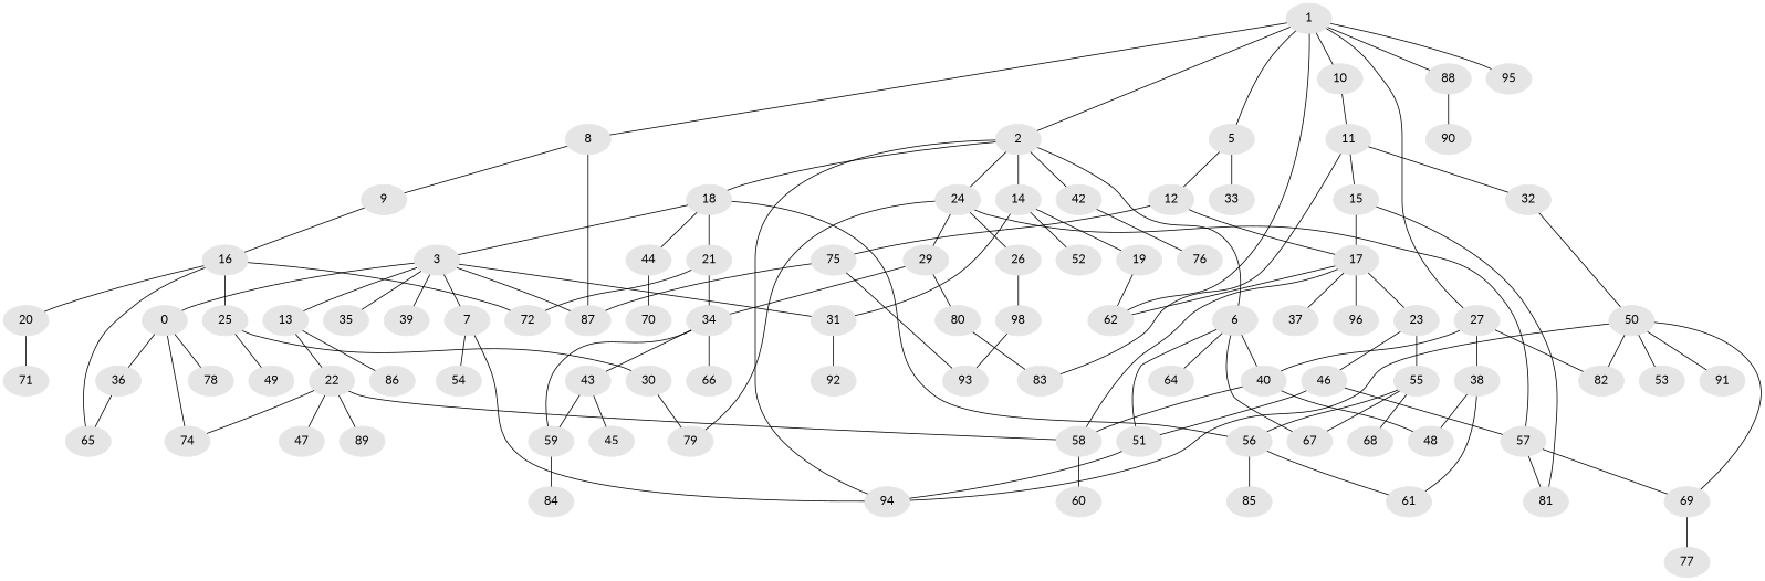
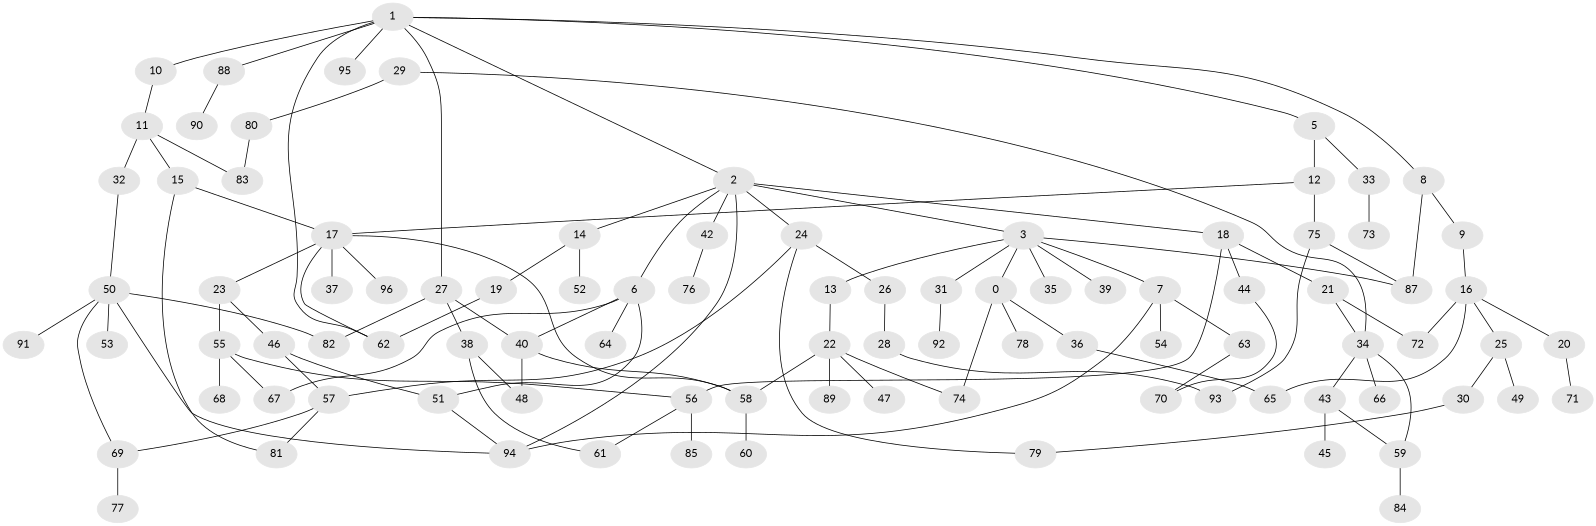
  graph {
    fontname=Lato
    node [color=gray90 fontname=Lato style=filled]
    edge [fontname=Lato]
    1
    2
    5
    8
    10
    27
    62
    88
    95
    3
    6
    14
    18
    24
    42
    94
    12
    33
    87
    9
    11
    40
    38
    82
    90
    n26 [label=0]
    7
    13
    31
    35
    39
    51
    64
    67
    19
    52
    21
    44
    56
    26
    29
    57
    79
    76
    36
    74
    78
    54
+   63
    22
-   86
    92
    65
    17
    75
+   73
    58
    48
    70
    16
    20
    25
    72
    15
    32
    83
    81
    50
    23
    37
    96
    93
    47
    89
    71
    30
    49
    46
    55
    60
    34
    61
    85
    43
    59
    66
    68
-   28 [label=98]
+   28
    80
    69
    53
    91
    45
    84
    77
    1 -- 2
    1 -- 5
    1 -- 8
    1 -- 10
    1 -- 27
    1 -- 62
    1 -- 88
    1 -- 95
-   18 -- 3
+   2 -- 3
    2 -- 6
    2 -- 14
    2 -- 18
    2 -- 24
    2 -- 42
    2 -- 94
    5 -- 12
    5 -- 33
    8 -- 87
    8 -- 9
    10 -- 11
    27 -- 40
    27 -- 38
    27 -- 82
    88 -- 90
    3 -- 87
    3 -- n26
    3 -- 7
    3 -- 13
    3 -- 31
    3 -- 35
    3 -- 39
    6 -- 40
    6 -- 51
    6 -- 64
    6 -- 67
-   14 -- 31
    14 -- 19
    14 -- 52
    18 -- 21
    18 -- 44
    18 -- 56
    24 -- 26
-   24 -- 29
    24 -- 57
    24 -- 79
    42 -- 76
    12 -- 17
    12 -- 75
+   33 -- 73
    9 -- 16
    11 -- 15
    11 -- 32
    11 -- 83
    40 -- 58
    40 -- 48
    38 -- 48
    38 -- 61
    n26 -- 36
    n26 -- 74
    n26 -- 78
    7 -- 94
    7 -- 54
+   7 -- 63
    13 -- 22
-   13 -- 86
    31 -- 92
    51 -- 94
    19 -- 62
    21 -- 72
    21 -- 34
    44 -- 70
    56 -- 61
    56 -- 85
    26 -- 28
    29 -- 34
    29 -- 80
    57 -- 81
    57 -- 69
    36 -- 65
+   63 -- 70
    22 -- 74
    22 -- 58
    22 -- 47
    22 -- 89
    17 -- 62
    17 -- 58
    17 -- 23
    17 -- 37
    17 -- 96
    75 -- 87
    75 -- 93
    58 -- 60
    16 -- 65
    16 -- 20
    16 -- 25
    16 -- 72
    20 -- 71
    25 -- 30
    25 -- 49
    15 -- 17
    15 -- 81
    32 -- 50
    50 -- 94
    50 -- 82
    50 -- 69
    50 -- 53
    50 -- 91
    23 -- 46
    23 -- 55
    30 -- 79
    46 -- 51
    46 -- 57
    55 -- 67
    55 -- 56
    55 -- 68
    34 -- 43
    34 -- 59
    34 -- 66
    43 -- 59
    43 -- 45
    59 -- 84
    28 -- 93
    80 -- 83
    69 -- 77
  }
